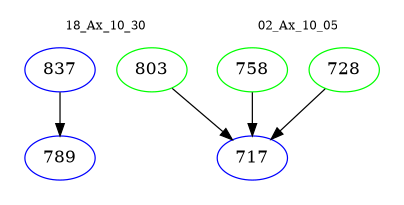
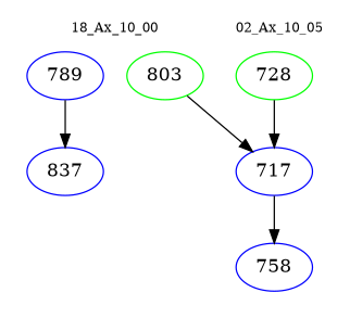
  digraph {
    node [color=blue]
    edge [color=black]
    n1 [color=green label=803]
    n2 [label=789]
    n3 [label=837]
    n4 [color=green label=728]
    n5 [label=717]
-   n6 [color=green label=758]
+   n6 [label=758]
    subgraph cluster_1 {
      color=white
      fontsize=10
-     label="18_Ax_10_30"
+     label="18_Ax_10_00"
      n1
      n2
      n3
    }
    subgraph cluster_2 {
      color=white
      fontsize=10
      label="02_Ax_10_05"
      n4
      n5
      n6
    }
    n1 -> n5
-   n3 -> n2
+   n2 -> n3
    n4 -> n5
-   n6 -> n5
+   n5 -> n6
  }
